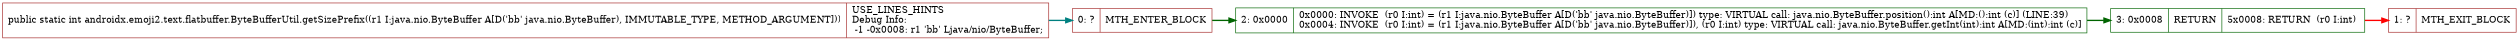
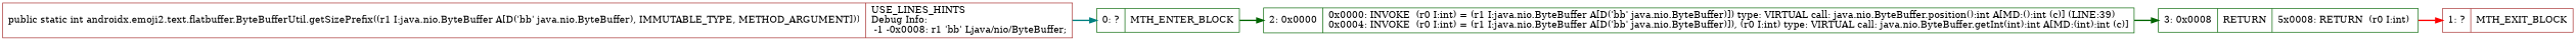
  digraph {
    rankdir=LR
    node [color=darkgreen shape=record]
    edge [color=darkgreen style=bold]
-   n1 [color=brown label="{0\:\ ?|MTH_ENTER_BLOCK\l}"]
+   n1 [label="{0\:\ ?|MTH_ENTER_BLOCK\l}"]
    n2 [label="{2\:\ 0x0000|0x0000: INVOKE  (r0 I:int) = (r1 I:java.nio.ByteBuffer A[D('bb' java.nio.ByteBuffer)]) type: VIRTUAL call: java.nio.ByteBuffer.position():int A[MD:():int (c)] (LINE:39)\l0x0004: INVOKE  (r0 I:int) = (r1 I:java.nio.ByteBuffer A[D('bb' java.nio.ByteBuffer)]), (r0 I:int) type: VIRTUAL call: java.nio.ByteBuffer.getInt(int):int A[MD:(int):int (c)]\l}"]
    n3 [label="{3\:\ 0x0008|RETURN\l|5x0008: RETURN  (r0 I:int) \l}"]
    n4 [color=brown label="{1\:\ ?|MTH_EXIT_BLOCK\l}"]
    n5 [color=brown label="{public static int androidx.emoji2.text.flatbuffer.ByteBufferUtil.getSizePrefix((r1 I:java.nio.ByteBuffer A[D('bb' java.nio.ByteBuffer), IMMUTABLE_TYPE, METHOD_ARGUMENT]))  | USE_LINES_HINTS\lDebug Info:\l  \-1 \-0x0008: r1 'bb' Ljava\/nio\/ByteBuffer;\l}"]
    n1 -> n2
    n2 -> n3
    n3 -> n4 [color=red]
    n5 -> n1 [color=teal]
  }
